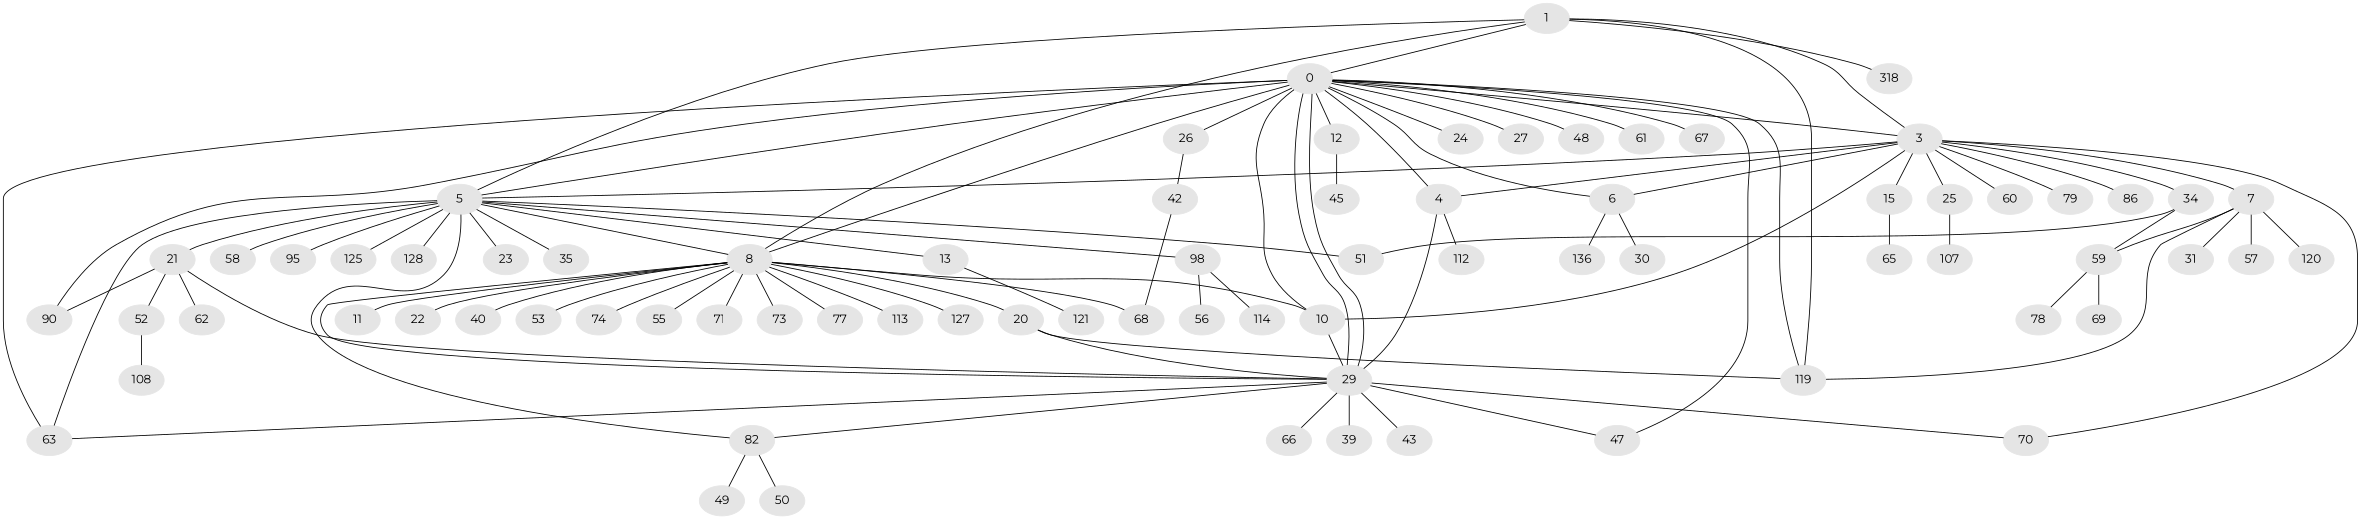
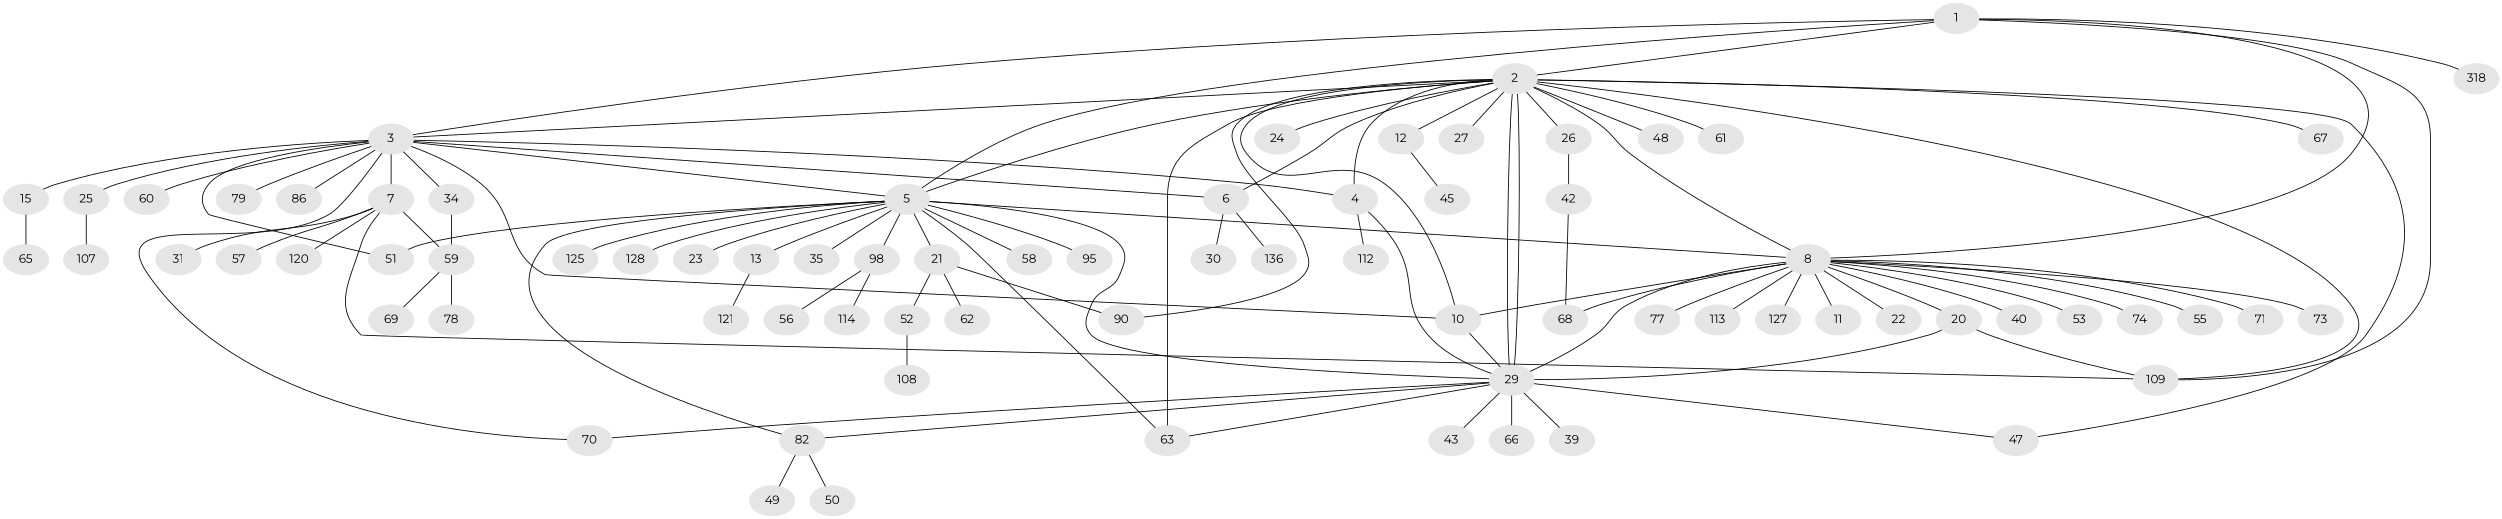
  graph {
    fontname=Montserrat
    node [color=gray90 fontname=Montserrat style=filled]
    edge [fontname=Montserrat]
-   2 [super="+33+81+44+72+110+116+124+102+83+75" label=0]
+   2 [super="+33+81+44+72+110+116+124+102+83+75"]
    3
    5 [super="+19+17"]
    8 [super="+16+46+18+38+76+96"]
-   119 [super="+129"]
+   119 [super="+129" label=109]
    4
    6
    10 [super="+14"]
    12 [super="+130+74"]
    24
    26
    27
    29 [super="+64+87+97"]
    47
    48
    61
    63
    67
    90 [super="+133"]
    1
    n21 [label=318]
    7
    15 [super="+88+36"]
    25
    34 [super="+109"]
    51
    60
    70 [super="+80+104+82"]
    79
    86
    13
    21 [super="+111"]
    23
    n34 [label=98]
    n35 [label=82 super="+84+126+91"]
    35
    58
    95
    125
    128
    11
    20 [super="+41"]
    22
    40
    53 [super="+100"]
    n46 [label=74]
    55
    68
    71
    73
    77
    113
    127
    112
    30
    136
    45
    42
    39
    43
    66
    31
    57
    59
    120
    65
    107
    121
    52
    62
    56
    114 [super="+123"]
    49
    50
    69
    78
    108
    2 -- 3
    2 -- 5
    2 -- 8 [weight=2]
    2 -- 119
    2 -- 4
    2 -- 6
    2 -- 10
    2 -- 12
    2 -- 24
    2 -- 26
    2 -- 27
    2 -- 29 [weight=3]
    2 -- 29
    2 -- 47
    2 -- 48
    2 -- 61
    2 -- 63 [weight=2]
    2 -- 67
    2 -- 90
    3 -- 5
    3 -- 4
    3 -- 6
    3 -- 10
    3 -- 7
    3 -- 15
    3 -- 25
    3 -- 34
-   34 -- 51
+   3 -- 51
    3 -- 60
    3 -- 70
    3 -- 79
    3 -- 86
    5 -- 8
-   21 -- 29
+   5 -- 29
    5 -- 63
    5 -- 51
    5 -- 13
    5 -- 21
    5 -- 23
    5 -- n34
    5 -- n35
    5 -- 35
    5 -- 58 [weight=2]
    5 -- 95
    5 -- 125
    5 -- 128
    8 -- 10
    8 -- 29 [weight=2]
    8 -- 11
    8 -- 20
    8 -- 22
    8 -- 40
    8 -- 53
    8 -- n46
    8 -- 55
    8 -- 68
    8 -- 71
    8 -- 73
    8 -- 77
    8 -- 113
    8 -- 127
    4 -- 29
    4 -- 112
    6 -- 30
    6 -- 136
    10 -- 29
    12 -- 45
    26 -- 42
    29 -- 47
    29 -- 63
    29 -- 70
    29 -- n35
    29 -- 39
    29 -- 43
    29 -- 66
    1 -- 2
    1 -- 3
    1 -- 5
    1 -- 8
    1 -- 119
    1 -- n21
    7 -- 119
    7 -- 31
    7 -- 57
    7 -- 59
    7 -- 120
    15 -- 65
    25 -- 107
    34 -- 59
    13 -- 121
    21 -- 90
    21 -- 52
    21 -- 62
    n34 -- 56
    n34 -- 114
    n35 -- 49
    n35 -- 50
    20 -- 119
    20 -- 29
    42 -- 68
    59 -- 69
    59 -- 78
    52 -- 108
  }
